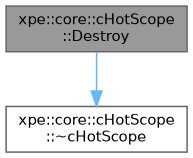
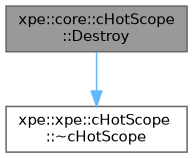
  digraph {
    rankdir=TB
    node [fontname=Helvetica fontsize=10 shape=box style=filled]
    n1 [color=gray40 fillcolor=grey60 fontcolor=black height=0.2 label="xpe::core::cHotScope\l::Destroy" width=0.4]
-   n2 [color=grey40 fillcolor=white height=0.2 label="xpe::core::cHotScope\l::~cHotScope" width=0.4]
+   n2 [color=grey40 fillcolor=white height=0.2 label="xpe::xpe::cHotScope\l::~cHotScope" width=0.4]
    n1 -> n2 [color=steelblue1 fontname=Helvetica fontsize=10 labelfontname=Helvetica labelfontsize=10 style=solid]
  }
